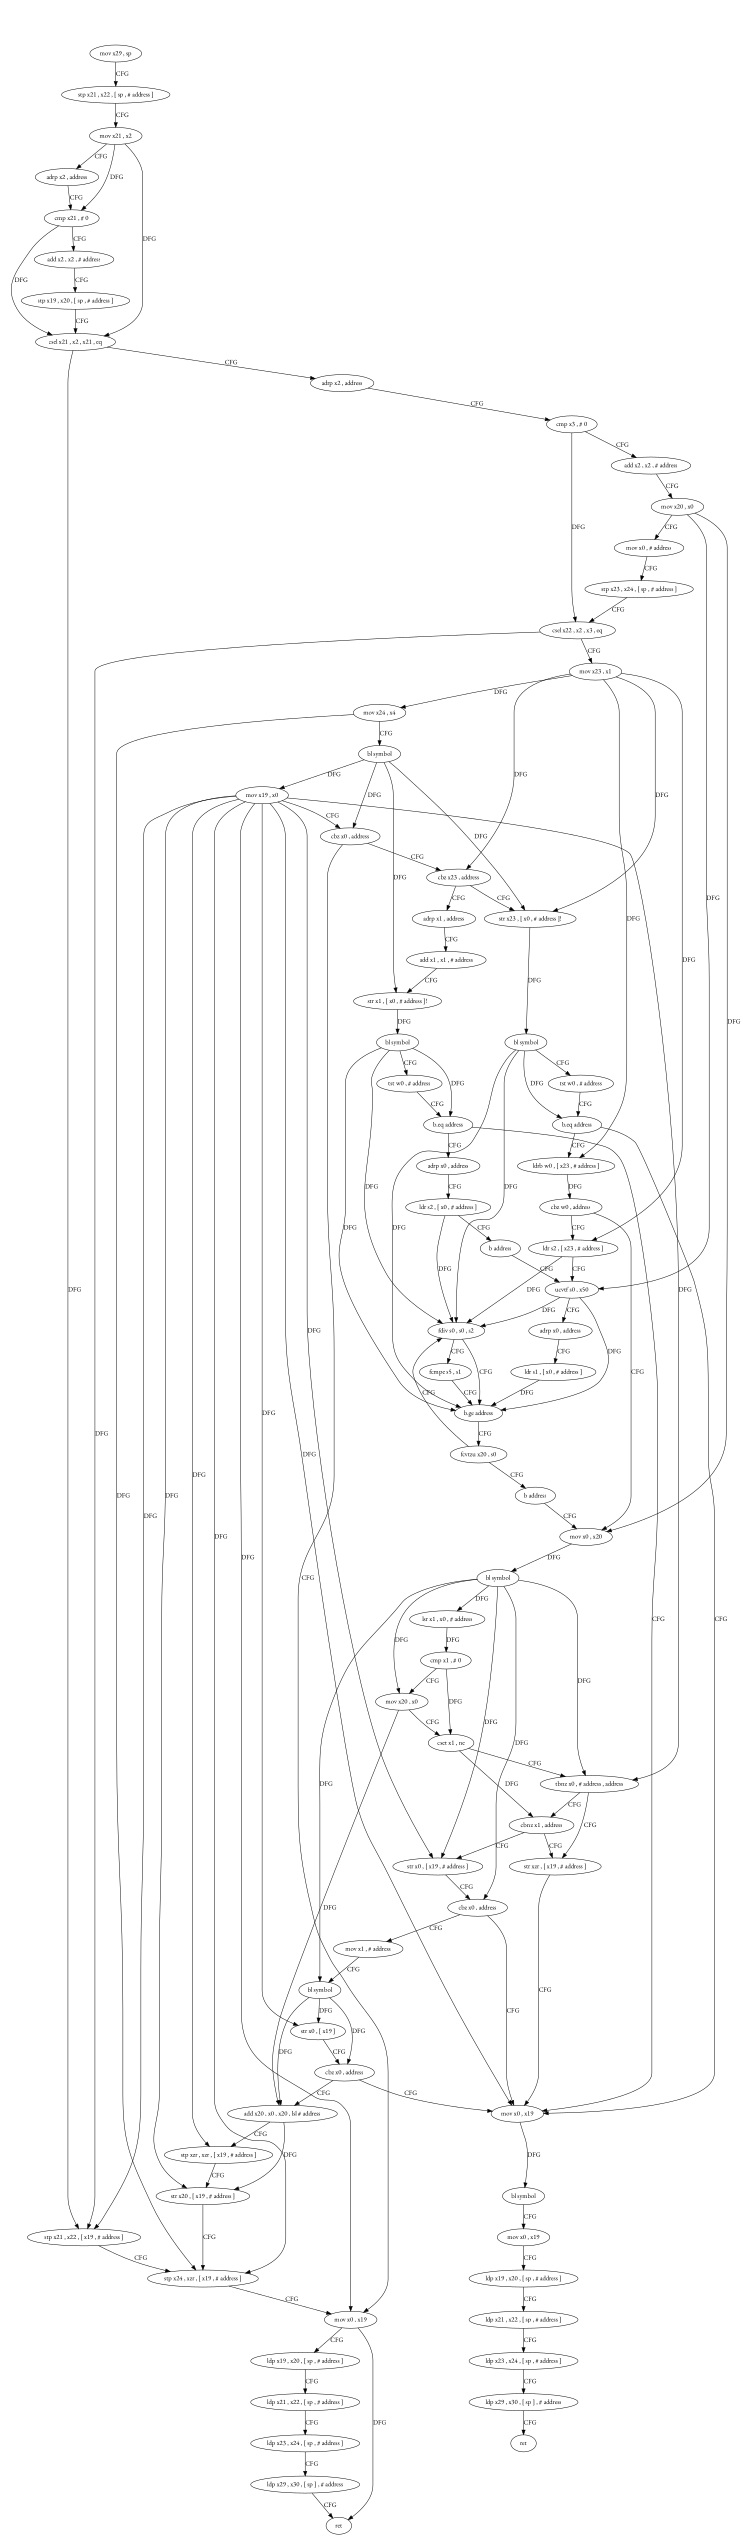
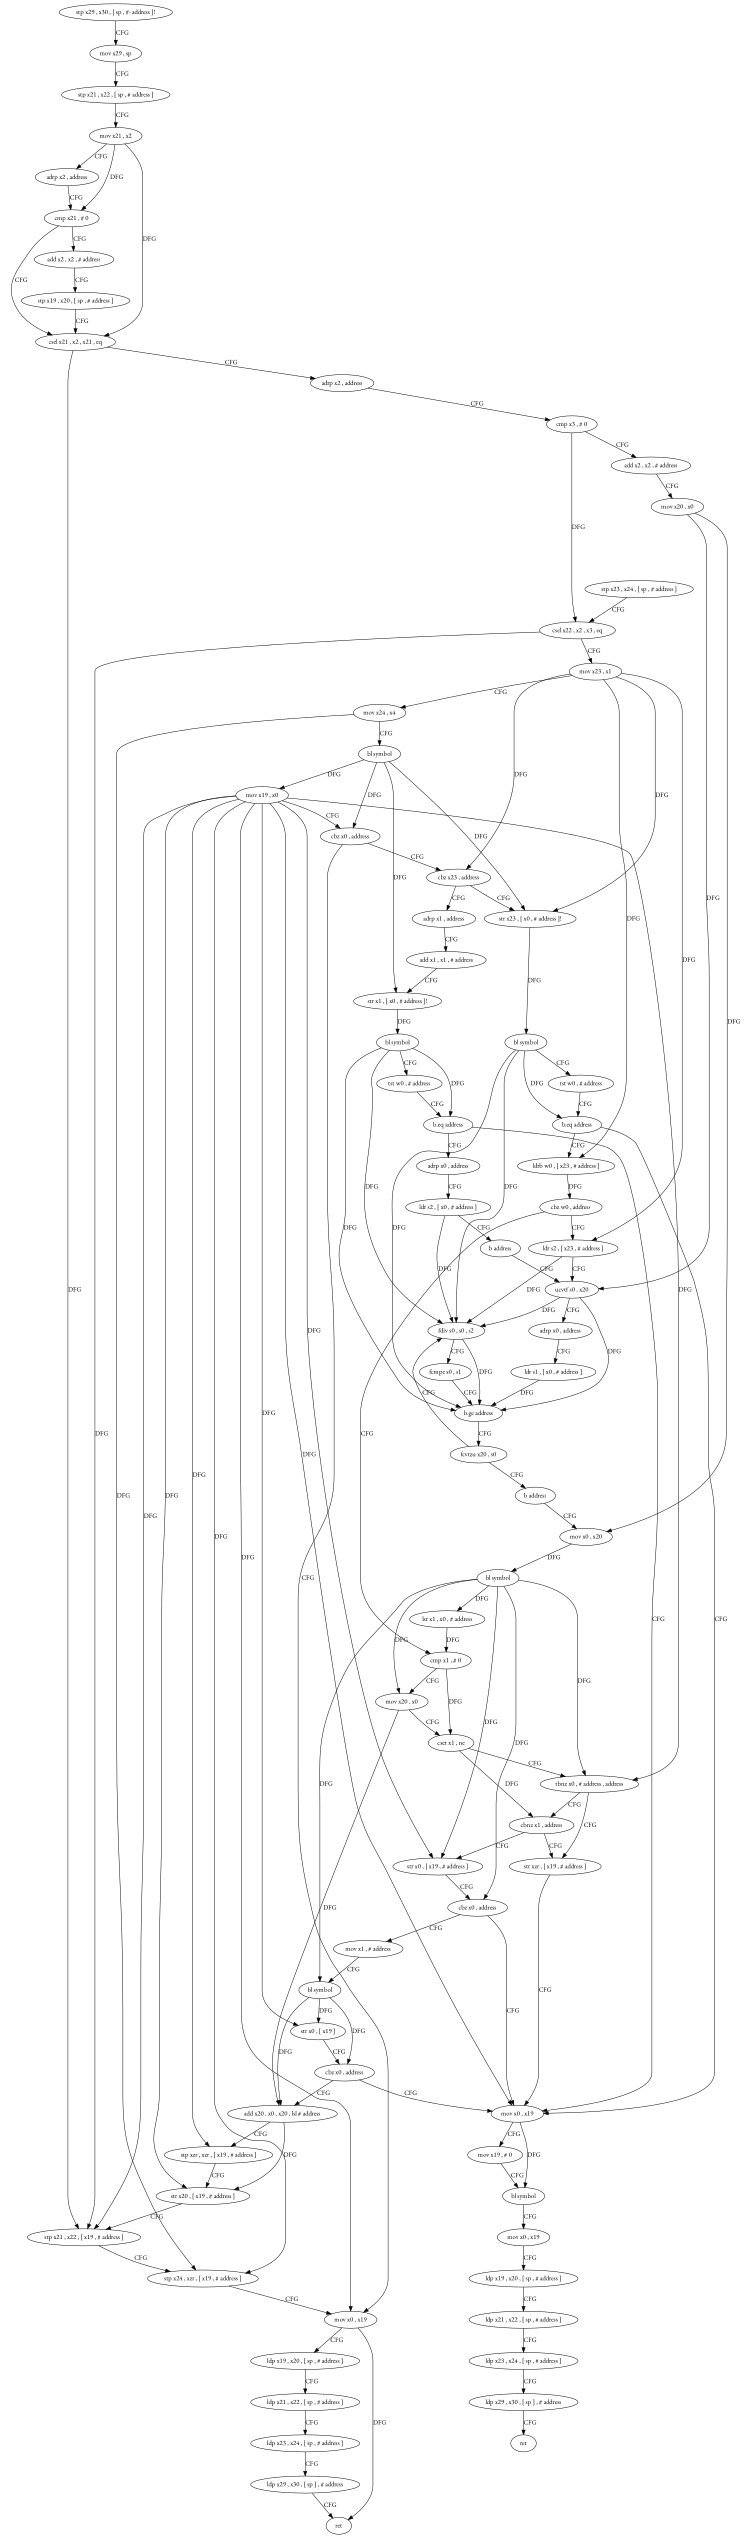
  digraph {
    fontname="EB Garamond"
    node [fontname="EB Garamond"]
    edge [fontname="EB Garamond"]
+   n1 [label="stp x29 , x30 , [ sp , #- address ]!"]
    n2 [label="mov x29 , sp"]
    n3 [label="stp x21 , x22 , [ sp , # address ]"]
    n4 [label="mov x21 , x2"]
    n5 [label="adrp x2 , address"]
    n6 [label="cmp x21 , # 0"]
    n7 [label="csel x21 , x2 , x21 , eq"]
    n8 [label="add x2 , x2 , # address"]
    n9 [label="adrp x2 , address"]
    n10 [label="stp x21 , x22 , [ x19 , # address ]"]
    n11 [label="stp x19 , x20 , [ sp , # address ]"]
    n12 [label="cmp x3 , # 0"]
    n13 [label="stp x24 , xzr , [ x19 , # address ]"]
    n14 [label="add x2 , x2 , # address"]
    n15 [label="csel x22 , x2 , x3 , eq"]
    n16 [label="mov x20 , x0"]
    n17 [label="mov x23 , x1"]
-   n18 [label="mov x0 , # address"]
-   n19 [label="ucvtf s0 , x50"]
+   n19 [label="ucvtf s0 , x20"]
    n20 [label="mov x0 , x20"]
    n21 [label="stp x23 , x24 , [ sp , # address ]"]
    n22 [label="fdiv s0 , s0 , s2"]
    n23 [label="b.ge address"]
    n24 [label="adrp x0 , address"]
    n25 [label="bl symbol"]
    n26 [label="mov x24 , x4"]
    n27 [label="cbz x23 , address"]
    n28 [label="str x23 , [ x0 , # address ]!"]
    n29 [label="ldrb w0 , [ x23 , # address ]"]
    n30 [label="ldr s2 , [ x23 , # address ]"]
    n31 [label="bl symbol"]
    n32 [label="adrp x1 , address"]
    n33 [label="bl symbol"]
    n34 [label="cbz w0 , address"]
    n35 [label="mov x19 , x0"]
    n36 [label="cbz x0 , address"]
    n37 [label="str x1 , [ x0 , # address ]!"]
    n38 [label="mov x0 , x19"]
    n39 [label="mov x0 , x19"]
    n40 [label="str x0 , [ x19 , # address ]"]
    n41 [label="str x0 , [ x19 ]"]
    n42 [label="stp xzr , xzr , [ x19 , # address ]"]
    n43 [label="str x20 , [ x19 , # address ]"]
    n44 [label="tbnz x0 , # address , address"]
    n45 [label="bl symbol"]
    n46 [label="ldp x19 , x20 , [ sp , # address ]"]
    n47 [label=ret]
+   n48 [label="mov x19 , # 0"]
    n49 [label="bl symbol"]
    n50 [label="str xzr , [ x19 , # address ]"]
    n51 [label="cbz x0 , address"]
    n52 [label="cbz x0 , address"]
    n53 [label="ldp x21 , x22 , [ sp , # address ]"]
    n54 [label="add x1 , x1 , # address"]
    n55 [label="ldp x23 , x24 , [ sp , # address ]"]
    n56 [label="ldp x29 , x30 , [ sp ] , # address"]
    n57 [label="tst w0 , # address"]
    n58 [label="b.eq address"]
    n59 [label="tst w0 , # address"]
    n60 [label="b.eq address"]
    n61 [label="adrp x0 , address"]
-   n62 [label="fcmpe s5 , s1"]
+   n62 [label="fcmpe s0 , s1"]
    n63 [label="fcvtzu x20 , s0"]
    n64 [label="ldr s2 , [ x0 , # address ]"]
    n65 [label="mov x0 , x19"]
    n66 [label="b address"]
    n67 [label="ldp x19 , x20 , [ sp , # address ]"]
    n68 [label="ldp x21 , x22 , [ sp , # address ]"]
    n69 [label="ldp x23 , x24 , [ sp , # address ]"]
    n70 [label="ldp x29 , x30 , [ sp ] , # address"]
    n71 [label=ret]
    n72 [label="ldr s1 , [ x0 , # address ]"]
    n73 [label="lsr x1 , x0 , # address"]
    n74 [label="mov x20 , x0"]
    n75 [label="bl symbol"]
    n76 [label="b address"]
    n77 [label="cmp x1 , # 0"]
    n78 [label="cset x1 , ne"]
    n79 [label="add x20 , x0 , x20 , lsl # address"]
    n80 [label="cbnz x1 , address"]
    n81 [label="mov x1 , # address"]
+   n1 -> n2 [label=CFG]
    n2 -> n3 [label=CFG]
    n3 -> n4 [label=CFG]
    n4 -> n5 [label=CFG]
    n4 -> n6 [label=DFG]
    n4 -> n7 [label=DFG]
    n5 -> n6 [label=CFG]
-   n6 -> n7 [label=DFG]
+   n6 -> n7 [label=CFG]
    n6 -> n8 [label=CFG]
    n7 -> n9 [label=CFG]
    n7 -> n10 [label=DFG]
    n8 -> n11 [label=CFG]
    n9 -> n12 [label=CFG]
    n10 -> n13 [label=CFG]
    n11 -> n7 [label=CFG]
    n12 -> n14 [label=CFG]
    n12 -> n15 [label=DFG]
    n13 -> n38 [label=CFG]
    n14 -> n16 [label=CFG]
    n15 -> n10 [label=DFG]
    n15 -> n17 [label=CFG]
-   n16 -> n18 [label=CFG]
    n16 -> n19 [label=DFG]
    n16 -> n20 [label=DFG]
-   n17 -> n26 [label=DFG]
+   n17 -> n26 [label=CFG]
    n17 -> n27 [label=DFG]
    n17 -> n28 [label=DFG]
    n17 -> n29 [label=DFG]
    n17 -> n30 [label=DFG]
-   n18 -> n21 [label=CFG]
    n19 -> n22 [label=DFG]
    n19 -> n23 [label=DFG]
    n19 -> n24 [label=CFG]
    n20 -> n25 [label=DFG]
    n21 -> n15 [label=CFG]
-   n22 -> n23 [label=CFG]
+   n22 -> n23 [label=DFG]
    n22 -> n62 [label=CFG]
    n23 -> n63 [label=CFG]
    n24 -> n72 [label=CFG]
    n25 -> n40 [label=DFG]
    n25 -> n44 [label=DFG]
    n25 -> n51 [label=DFG]
    n25 -> n73 [label=DFG]
    n25 -> n74 [label=DFG]
    n25 -> n75 [label=DFG]
    n26 -> n13 [label=DFG]
    n26 -> n31 [label=CFG]
    n27 -> n28 [label=CFG]
    n27 -> n32 [label=CFG]
    n28 -> n33 [label=DFG]
    n29 -> n34 [label=DFG]
    n30 -> n19 [label=CFG]
    n30 -> n22 [label=DFG]
    n31 -> n28 [label=DFG]
    n31 -> n35 [label=DFG]
    n31 -> n36 [label=DFG]
    n31 -> n37 [label=DFG]
    n32 -> n54 [label=CFG]
    n33 -> n22 [label=DFG]
    n33 -> n23 [label=DFG]
    n33 -> n57 [label=CFG]
    n33 -> n58 [label=DFG]
-   n34 -> n20 [label=CFG]
+   n34 -> n77 [label=CFG]
    n34 -> n30 [label=CFG]
    n35 -> n10 [label=DFG]
    n35 -> n13 [label=DFG]
    n35 -> n36 [label=CFG]
    n35 -> n38 [label=DFG]
    n35 -> n39 [label=DFG]
    n35 -> n40 [label=DFG]
    n35 -> n41 [label=DFG]
    n35 -> n42 [label=DFG]
    n35 -> n43 [label=DFG]
    n35 -> n44 [label=DFG]
    n36 -> n27 [label=CFG]
    n36 -> n38 [label=CFG]
    n37 -> n45 [label=DFG]
    n38 -> n46 [label=CFG]
    n38 -> n47 [label=DFG]
+   n39 -> n48 [label=CFG]
    n39 -> n49 [label=DFG]
    n40 -> n51 [label=CFG]
    n41 -> n52 [label=CFG]
    n42 -> n43 [label=CFG]
-   n43 -> n13 [label=CFG]
+   n43 -> n10 [label=CFG]
    n44 -> n50 [label=CFG]
    n44 -> n80 [label=CFG]
    n45 -> n22 [label=DFG]
    n45 -> n23 [label=DFG]
    n45 -> n59 [label=CFG]
    n45 -> n60 [label=DFG]
    n46 -> n53 [label=CFG]
+   n48 -> n49 [label=CFG]
    n49 -> n65 [label=CFG]
    n50 -> n39 [label=CFG]
    n51 -> n39 [label=CFG]
    n51 -> n81 [label=CFG]
    n52 -> n39 [label=CFG]
    n52 -> n79 [label=CFG]
    n53 -> n55 [label=CFG]
    n54 -> n37 [label=CFG]
    n55 -> n56 [label=CFG]
    n56 -> n47 [label=CFG]
    n57 -> n58 [label=CFG]
    n58 -> n29 [label=CFG]
    n58 -> n39 [label=CFG]
    n59 -> n60 [label=CFG]
    n60 -> n39 [label=CFG]
    n60 -> n61 [label=CFG]
    n61 -> n64 [label=CFG]
    n62 -> n23 [label=CFG]
    n63 -> n22 [label=CFG]
    n63 -> n76 [label=CFG]
    n64 -> n22 [label=DFG]
    n64 -> n66 [label=CFG]
    n65 -> n67 [label=CFG]
    n66 -> n19 [label=CFG]
    n67 -> n68 [label=CFG]
    n68 -> n69 [label=CFG]
    n69 -> n70 [label=CFG]
    n70 -> n71 [label=CFG]
    n72 -> n23 [label=DFG]
    n73 -> n77 [label=DFG]
    n74 -> n78 [label=CFG]
    n74 -> n79 [label=DFG]
    n75 -> n41 [label=DFG]
    n75 -> n52 [label=DFG]
    n75 -> n79 [label=DFG]
    n76 -> n20 [label=CFG]
    n77 -> n74 [label=CFG]
    n77 -> n78 [label=DFG]
    n78 -> n44 [label=CFG]
    n78 -> n80 [label=DFG]
    n79 -> n42 [label=CFG]
    n79 -> n43 [label=DFG]
    n80 -> n40 [label=CFG]
    n80 -> n50 [label=CFG]
    n81 -> n75 [label=CFG]
  }
